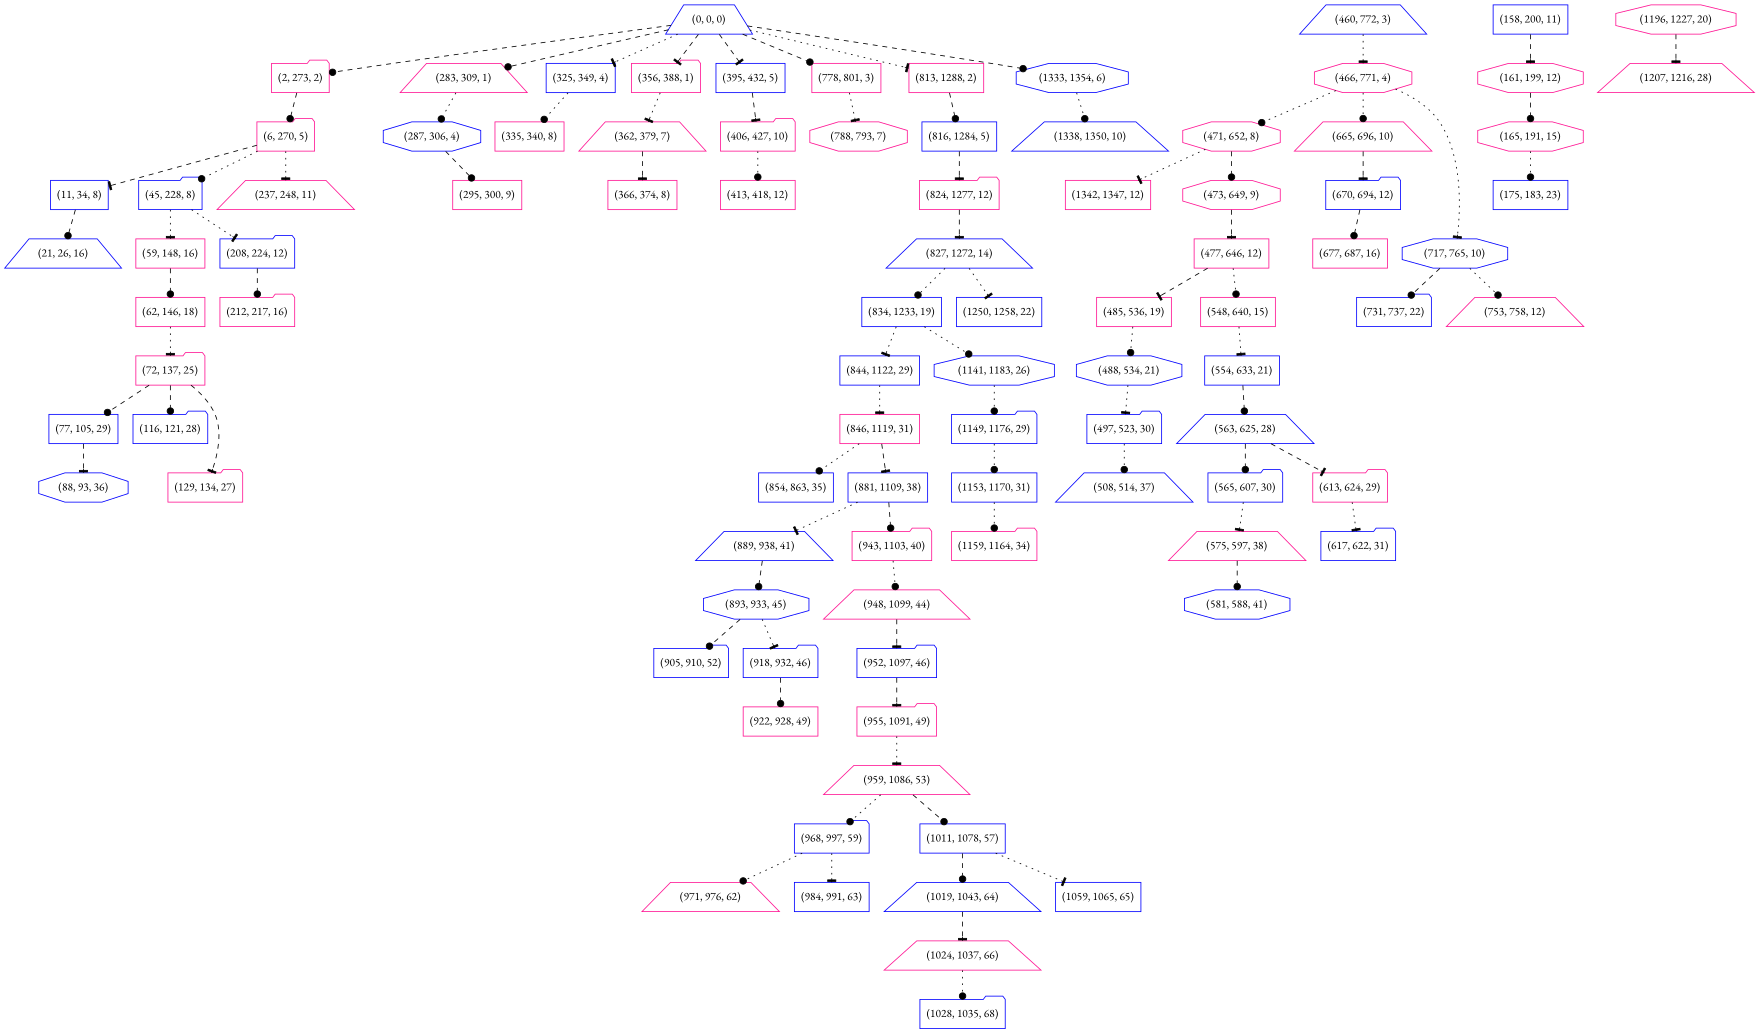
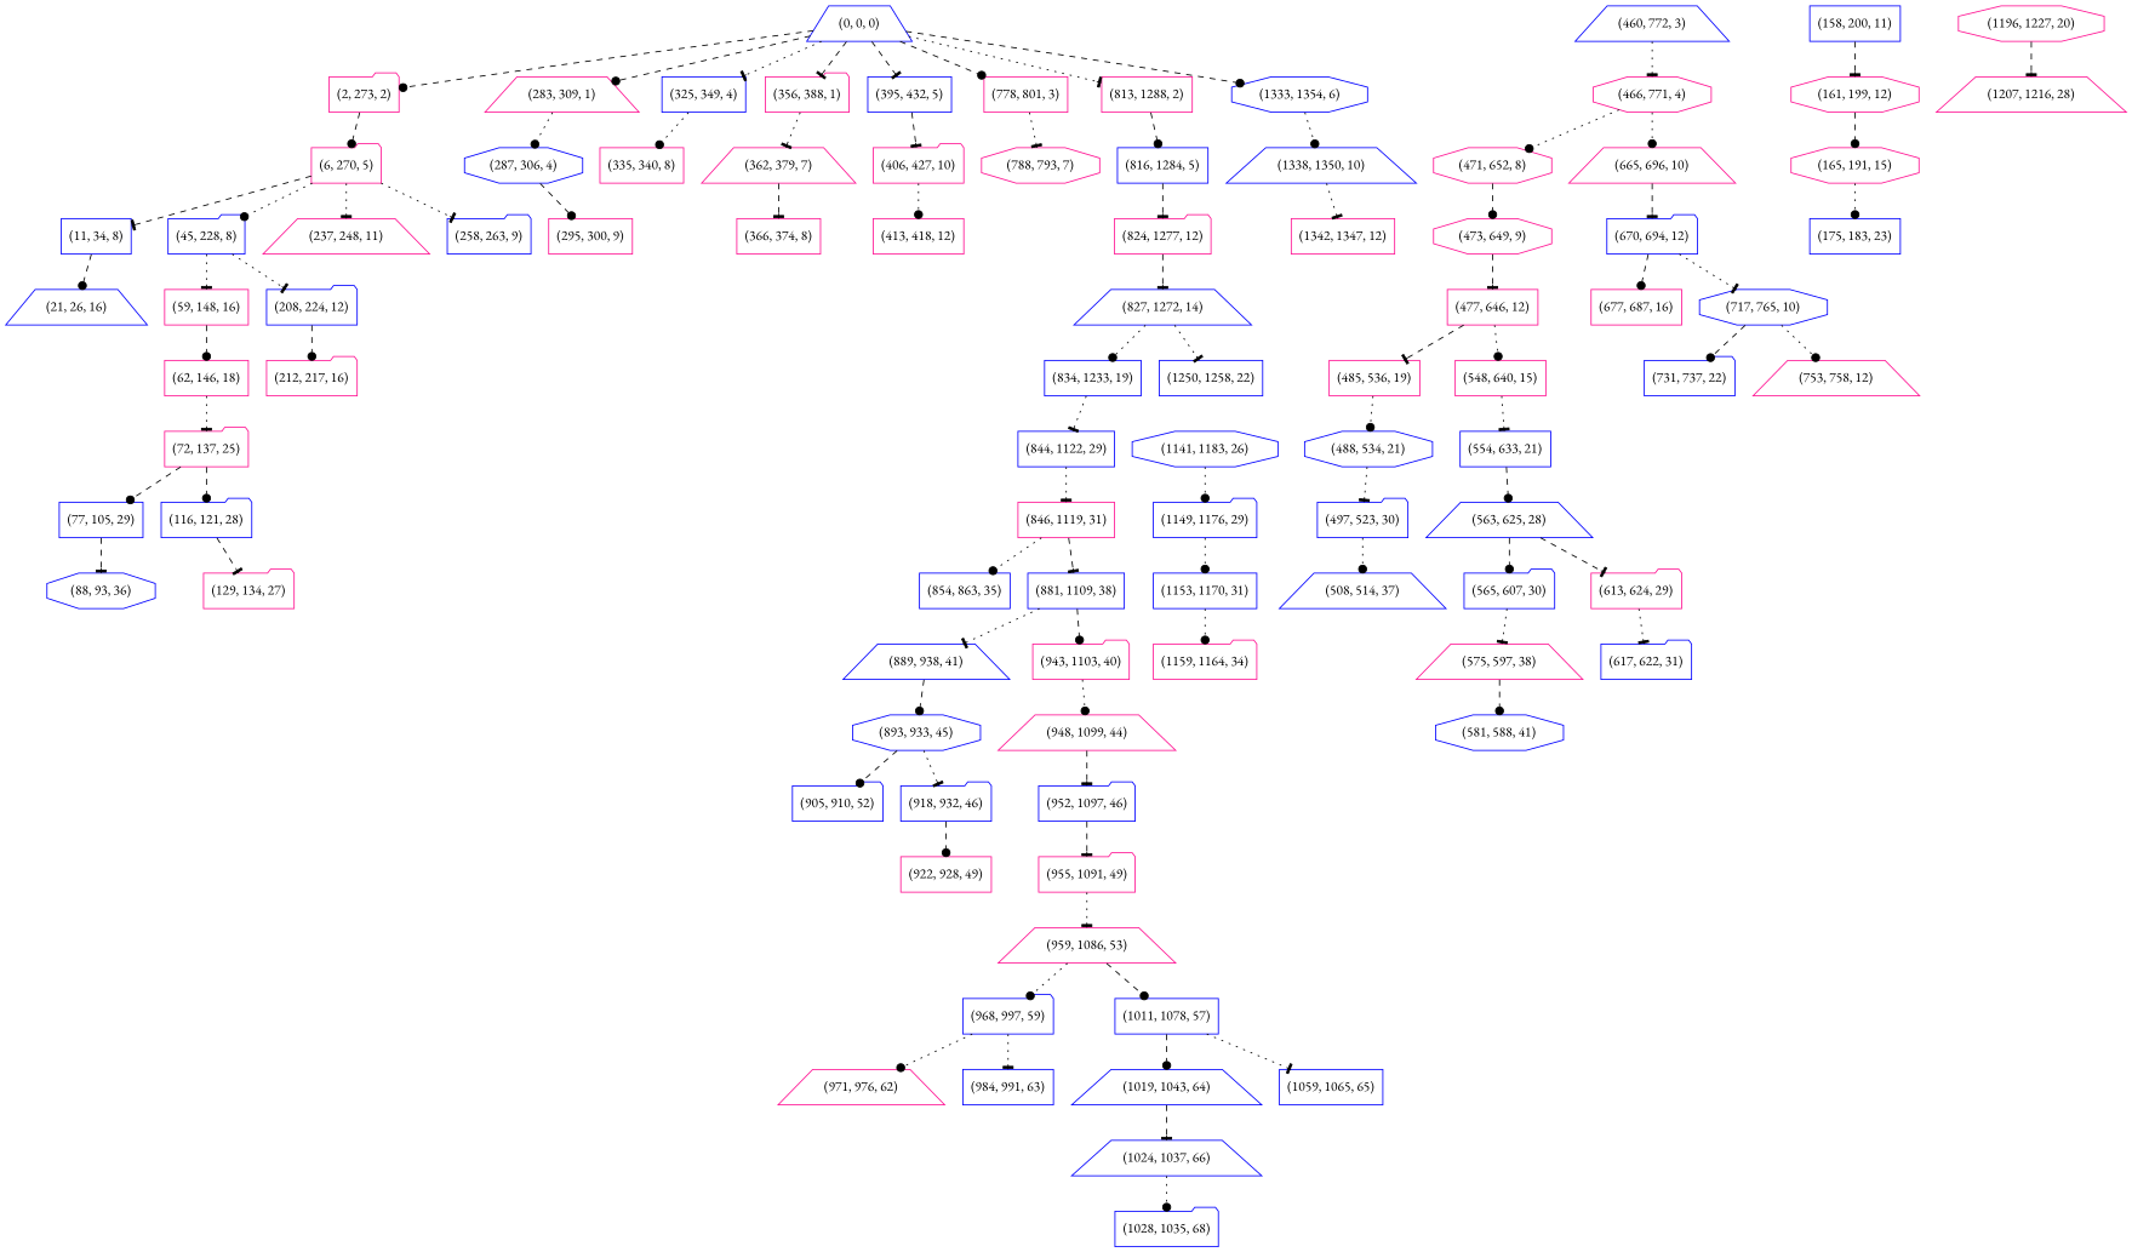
  digraph {
    fontname="EB Garamond"
    node [color=blue fontname="EB Garamond" shape=box]
    edge [arrowhead=dot fontname="EB Garamond" style=dotted]
    "(0, 0, 0)" [shape=trapezium]
    "(2, 273, 2)" [color=deeppink shape=folder]
    "(283, 309, 1)" [color=deeppink shape=trapezium]
    "(325, 349, 4)"
    "(356, 388, 1)" [color=deeppink shape=folder]
    "(395, 432, 5)"
    "(778, 801, 3)" [color=deeppink]
    "(813, 1288, 2)" [color=deeppink]
    "(1333, 1354, 6)" [shape=octagon]
    "(6, 270, 5)" [color=deeppink shape=folder]
    "(287, 306, 4)" [shape=octagon]
    "(335, 340, 8)" [color=deeppink]
    "(362, 379, 7)" [color=deeppink shape=trapezium]
    "(406, 427, 10)" [color=deeppink shape=folder]
    "(460, 772, 3)" [shape=trapezium]
    "(466, 771, 4)" [color=deeppink shape=octagon]
    "(788, 793, 7)" [color=deeppink shape=octagon]
    "(816, 1284, 5)"
    "(1338, 1350, 10)" [shape=trapezium]
    "(11, 34, 8)"
    "(45, 228, 8)" [shape=folder]
    "(237, 248, 11)" [color=deeppink shape=trapezium]
+   "(258, 263, 9)" [shape=folder]
    "(21, 26, 16)" [shape=trapezium]
    "(59, 148, 16)" [color=deeppink]
    "(208, 224, 12)" [shape=folder]
    "(62, 146, 18)" [color=deeppink]
    "(161, 199, 12)" [color=deeppink shape=octagon]
    "(158, 200, 11)"
    "(212, 217, 16)" [color=deeppink shape=folder]
    "(72, 137, 25)" [color=deeppink shape=folder]
    "(77, 105, 29)"
    "(116, 121, 28)" [shape=folder]
    "(129, 134, 27)" [color=deeppink shape=folder]
    "(88, 93, 36)" [shape=octagon]
    "(165, 191, 15)" [color=deeppink shape=octagon]
    "(175, 183, 23)"
    "(295, 300, 9)" [color=deeppink]
    "(366, 374, 8)" [color=deeppink]
    "(413, 418, 12)" [color=deeppink]
    "(471, 652, 8)" [color=deeppink shape=octagon]
    "(665, 696, 10)" [color=deeppink shape=trapezium]
    "(717, 765, 10)" [shape=octagon]
    "(473, 649, 9)" [color=deeppink shape=octagon]
    "(670, 694, 12)" [shape=folder]
    "(731, 737, 22)" [shape=folder]
    "(753, 758, 12)" [color=deeppink shape=trapezium]
    "(477, 646, 12)" [color=deeppink]
    "(485, 536, 19)" [color=deeppink]
    "(548, 640, 15)" [color=deeppink]
    "(488, 534, 21)" [shape=octagon]
    "(554, 633, 21)"
    "(497, 523, 30)" [shape=folder]
    "(508, 514, 37)" [shape=trapezium]
    "(563, 625, 28)" [shape=trapezium]
    "(565, 607, 30)" [shape=folder]
    "(613, 624, 29)" [color=deeppink shape=folder]
    "(575, 597, 38)" [color=deeppink shape=trapezium]
    "(617, 622, 31)" [shape=folder]
    "(581, 588, 41)" [shape=octagon]
    "(677, 687, 16)" [color=deeppink]
    "(824, 1277, 12)" [color=deeppink shape=folder]
    "(827, 1272, 14)" [shape=trapezium]
    "(834, 1233, 19)"
    "(1250, 1258, 22)"
    "(844, 1122, 29)"
    "(1141, 1183, 26)" [shape=octagon]
    "(846, 1119, 31)" [color=deeppink]
    "(1149, 1176, 29)" [shape=folder]
    "(1196, 1227, 20)" [color=deeppink shape=octagon]
    "(1207, 1216, 28)" [color=deeppink shape=trapezium]
    "(854, 863, 35)"
    "(881, 1109, 38)"
    "(889, 938, 41)" [shape=trapezium]
    "(943, 1103, 40)" [color=deeppink shape=folder]
    "(893, 933, 45)" [shape=octagon]
    "(948, 1099, 44)" [color=deeppink shape=trapezium]
    "(905, 910, 52)" [shape=folder]
    "(918, 932, 46)" [shape=folder]
    "(922, 928, 49)" [color=deeppink]
    "(952, 1097, 46)" [shape=folder]
    "(955, 1091, 49)" [color=deeppink shape=folder]
    "(959, 1086, 53)" [color=deeppink shape=trapezium]
    "(968, 997, 59)" [shape=folder]
    "(1011, 1078, 57)"
    "(971, 976, 62)" [color=deeppink shape=trapezium]
    "(984, 991, 63)"
    "(1019, 1043, 64)" [shape=trapezium]
    "(1059, 1065, 65)"
-   "(1024, 1037, 66)" [color=deeppink shape=trapezium]
+   "(1024, 1037, 66)" [shape=trapezium]
    "(1028, 1035, 68)" [shape=folder]
    "(1153, 1170, 31)"
    "(1159, 1164, 34)" [color=deeppink shape=folder]
    "(1342, 1347, 12)" [color=deeppink]
    "(0, 0, 0)" -> "(2, 273, 2)" [style=dashed]
    "(0, 0, 0)" -> "(283, 309, 1)" [style=dashed]
    "(0, 0, 0)" -> "(325, 349, 4)" [arrowhead=tee]
    "(0, 0, 0)" -> "(356, 388, 1)" [arrowhead=tee style=dashed]
    "(0, 0, 0)" -> "(395, 432, 5)" [arrowhead=tee style=dashed]
    "(0, 0, 0)" -> "(778, 801, 3)" [style=dashed]
    "(0, 0, 0)" -> "(813, 1288, 2)" [arrowhead=tee]
    "(0, 0, 0)" -> "(1333, 1354, 6)" [style=dashed]
    "(2, 273, 2)" -> "(6, 270, 5)" [style=dashed]
    "(283, 309, 1)" -> "(287, 306, 4)"
    "(325, 349, 4)" -> "(335, 340, 8)"
    "(356, 388, 1)" -> "(362, 379, 7)" [arrowhead=tee]
    "(395, 432, 5)" -> "(406, 427, 10)" [arrowhead=tee style=dashed]
    "(778, 801, 3)" -> "(788, 793, 7)" [arrowhead=tee]
    "(813, 1288, 2)" -> "(816, 1284, 5)" [style=dashed]
    "(1333, 1354, 6)" -> "(1338, 1350, 10)"
    "(6, 270, 5)" -> "(11, 34, 8)" [arrowhead=tee style=dashed]
    "(6, 270, 5)" -> "(45, 228, 8)"
    "(6, 270, 5)" -> "(237, 248, 11)" [arrowhead=tee]
+   "(6, 270, 5)" -> "(258, 263, 9)" [arrowhead=tee]
    "(287, 306, 4)" -> "(295, 300, 9)" [style=dashed]
    "(362, 379, 7)" -> "(366, 374, 8)" [arrowhead=tee style=dashed]
    "(406, 427, 10)" -> "(413, 418, 12)"
    "(460, 772, 3)" -> "(466, 771, 4)" [arrowhead=tee]
    "(466, 771, 4)" -> "(471, 652, 8)"
    "(466, 771, 4)" -> "(665, 696, 10)"
-   "(466, 771, 4)" -> "(717, 765, 10)" [arrowhead=tee]
+   "(670, 694, 12)" -> "(717, 765, 10)" [arrowhead=tee]
    "(816, 1284, 5)" -> "(824, 1277, 12)" [arrowhead=tee style=dashed]
-   "(471, 652, 8)" -> "(1342, 1347, 12)" [arrowhead=tee]
+   "(1338, 1350, 10)" -> "(1342, 1347, 12)" [arrowhead=tee]
    "(11, 34, 8)" -> "(21, 26, 16)" [style=dashed]
    "(45, 228, 8)" -> "(59, 148, 16)" [arrowhead=tee]
    "(45, 228, 8)" -> "(208, 224, 12)" [arrowhead=tee]
    "(59, 148, 16)" -> "(62, 146, 18)" [style=dashed]
    "(208, 224, 12)" -> "(212, 217, 16)" [style=dashed]
    "(62, 146, 18)" -> "(72, 137, 25)" [arrowhead=tee]
    "(161, 199, 12)" -> "(165, 191, 15)" [style=dashed]
    "(158, 200, 11)" -> "(161, 199, 12)" [arrowhead=tee style=dashed]
    "(72, 137, 25)" -> "(77, 105, 29)" [style=dashed]
    "(72, 137, 25)" -> "(116, 121, 28)" [style=dashed]
-   "(72, 137, 25)" -> "(129, 134, 27)" [arrowhead=tee style=dashed]
+   "(116, 121, 28)" -> "(129, 134, 27)" [arrowhead=tee style=dashed]
    "(77, 105, 29)" -> "(88, 93, 36)" [arrowhead=tee style=dashed]
    "(165, 191, 15)" -> "(175, 183, 23)"
    "(471, 652, 8)" -> "(473, 649, 9)" [style=dashed]
    "(665, 696, 10)" -> "(670, 694, 12)" [arrowhead=tee style=dashed]
    "(717, 765, 10)" -> "(731, 737, 22)" [style=dashed]
    "(717, 765, 10)" -> "(753, 758, 12)"
    "(473, 649, 9)" -> "(477, 646, 12)" [arrowhead=tee style=dashed]
    "(670, 694, 12)" -> "(677, 687, 16)" [style=dashed]
    "(477, 646, 12)" -> "(485, 536, 19)" [arrowhead=tee style=dashed]
    "(477, 646, 12)" -> "(548, 640, 15)"
    "(485, 536, 19)" -> "(488, 534, 21)"
    "(548, 640, 15)" -> "(554, 633, 21)" [arrowhead=tee]
    "(488, 534, 21)" -> "(497, 523, 30)" [arrowhead=tee]
    "(554, 633, 21)" -> "(563, 625, 28)" [style=dashed]
    "(497, 523, 30)" -> "(508, 514, 37)"
    "(563, 625, 28)" -> "(565, 607, 30)" [style=dashed]
    "(563, 625, 28)" -> "(613, 624, 29)" [arrowhead=tee style=dashed]
    "(565, 607, 30)" -> "(575, 597, 38)" [arrowhead=tee]
    "(613, 624, 29)" -> "(617, 622, 31)" [arrowhead=tee]
    "(575, 597, 38)" -> "(581, 588, 41)" [style=dashed]
    "(824, 1277, 12)" -> "(827, 1272, 14)" [arrowhead=tee style=dashed]
    "(827, 1272, 14)" -> "(834, 1233, 19)"
    "(827, 1272, 14)" -> "(1250, 1258, 22)" [arrowhead=tee]
    "(834, 1233, 19)" -> "(844, 1122, 29)" [arrowhead=tee]
-   "(834, 1233, 19)" -> "(1141, 1183, 26)"
    "(844, 1122, 29)" -> "(846, 1119, 31)" [arrowhead=tee]
    "(1141, 1183, 26)" -> "(1149, 1176, 29)"
    "(846, 1119, 31)" -> "(854, 863, 35)"
    "(846, 1119, 31)" -> "(881, 1109, 38)" [arrowhead=tee style=dashed]
    "(1149, 1176, 29)" -> "(1153, 1170, 31)"
    "(1196, 1227, 20)" -> "(1207, 1216, 28)" [arrowhead=tee style=dashed]
    "(881, 1109, 38)" -> "(889, 938, 41)" [arrowhead=tee]
    "(881, 1109, 38)" -> "(943, 1103, 40)" [style=dashed]
    "(889, 938, 41)" -> "(893, 933, 45)" [style=dashed]
    "(943, 1103, 40)" -> "(948, 1099, 44)"
    "(893, 933, 45)" -> "(905, 910, 52)" [style=dashed]
    "(893, 933, 45)" -> "(918, 932, 46)" [arrowhead=tee]
    "(948, 1099, 44)" -> "(952, 1097, 46)" [arrowhead=tee style=dashed]
    "(918, 932, 46)" -> "(922, 928, 49)" [style=dashed]
    "(952, 1097, 46)" -> "(955, 1091, 49)" [arrowhead=tee style=dashed]
    "(955, 1091, 49)" -> "(959, 1086, 53)" [arrowhead=tee]
    "(959, 1086, 53)" -> "(968, 997, 59)"
    "(959, 1086, 53)" -> "(1011, 1078, 57)" [style=dashed]
    "(968, 997, 59)" -> "(971, 976, 62)"
    "(968, 997, 59)" -> "(984, 991, 63)" [arrowhead=tee]
    "(1011, 1078, 57)" -> "(1019, 1043, 64)" [style=dashed]
    "(1011, 1078, 57)" -> "(1059, 1065, 65)" [arrowhead=tee]
    "(1019, 1043, 64)" -> "(1024, 1037, 66)" [arrowhead=tee style=dashed]
    "(1024, 1037, 66)" -> "(1028, 1035, 68)"
    "(1153, 1170, 31)" -> "(1159, 1164, 34)"
  }
